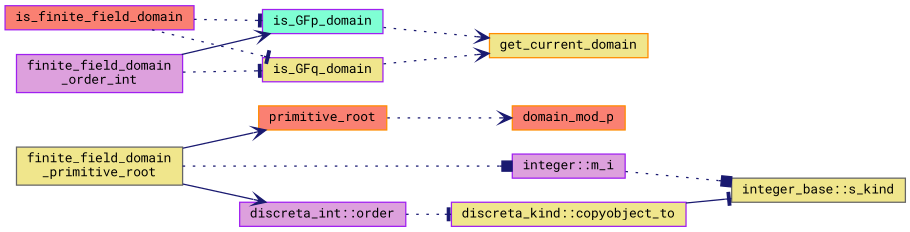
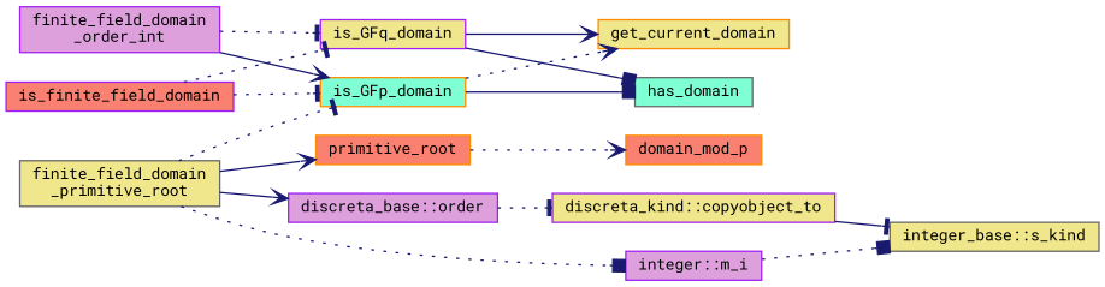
  digraph {
    fontname="Roboto Mono"
    rankdir=LR
    node [color=purple fillcolor=khaki fontname="Roboto Mono" fontsize=10 shape=record style=filled]
    edge [arrowhead=tee color=midnightblue fontname="Roboto Mono" fontsize=10 labelfontname=Helvetica labelfontsize=10 style=dotted]
    n1 [color=gray40 fontcolor=black height=0.2 label="finite_field_domain\l_primitive_root" width=0.4]
-   n2 [fillcolor=aquamarine height=0.2 label=is_GFp_domain width=0.4]
+   n2 [color=darkorange fillcolor=aquamarine height=0.2 label=is_GFp_domain width=0.4]
    n3 [color=darkorange fillcolor=salmon height=0.2 label=primitive_root width=0.4]
    n4 [fillcolor=plum height=0.2 label="integer::m_i" width=0.4]
-   n5 [fillcolor=plum height=0.2 label="discreta_int::order" width=0.4]
+   n5 [fillcolor=plum height=0.2 label="discreta_base::order" width=0.4]
    n6 [fillcolor=salmon height=0.2 label=is_finite_field_domain width=0.4]
    n7 [height=0.2 label=is_GFq_domain width=0.4]
+   n8 [color=gray40 fillcolor=aquamarine height=0.2 label=has_domain width=0.4]
    n9 [color=darkorange height=0.2 label=get_current_domain width=0.4]
    n10 [fillcolor=plum height=0.2 label="finite_field_domain\l_order_int" width=0.4]
    n11 [color=darkorange fillcolor=salmon height=0.2 label=domain_mod_p width=0.4]
    n12 [color=gray40 height=0.2 label="integer_base::s_kind" width=0.4]
    n13 [height=0.2 label="discreta_kind::copyobject_to" width=0.4]
+   n1 -> n2
    n1 -> n3 [arrowhead=vee style=solid]
    n1 -> n4 [arrowhead=box]
    n1 -> n5 [arrowhead=vee style=solid]
+   n2 -> n8 [arrowhead=box style=solid]
    n2 -> n9 [arrowhead=vee]
    n3 -> n11 [arrowhead=vee]
    n4 -> n12 [arrowhead=box]
    n5 -> n13
    n6 -> n2
    n6 -> n7
-   n7 -> n9 [arrowhead=vee]
+   n7 -> n8 [arrowhead=box style=solid]
+   n7 -> n9 [arrowhead=vee style=solid]
    n10 -> n2 [arrowhead=vee style=solid]
    n10 -> n7
    n13 -> n12 [style=solid]
  }
